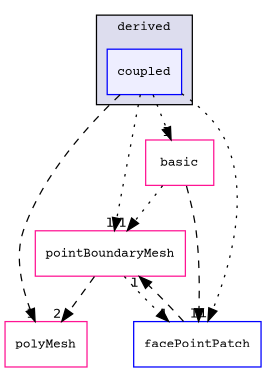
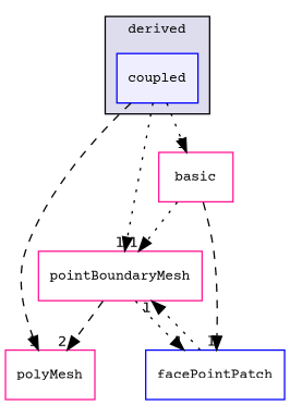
  digraph {
    compound=true
    fontname="Courier Prime"
    node [color=deeppink fontname="Courier Prime" fontsize=10 shape=box]
    edge [fontname="Courier Prime" headlabel=1 labeldistance=1.5 labelfontname=Helvetica labelfontsize=10 style=dotted]
    n1 [color=blue fillcolor="#eeeeff" label=coupled pencolor=black style=filled]
    n2 [label=pointBoundaryMesh]
    n3 [label=basic]
    n4 [label=polyMesh]
    n5 [color=blue label=facePointPatch]
    subgraph cluster_1 {
      bgcolor="#ddddee"
      fontsize=10
      label=derived
      pencolor=black
      n1
    }
    n1 -> n2
    n1 -> n3
    n1 -> n4 [style=dashed]
-   n1 -> n5
    n2 -> n4 [headlabel=2 style=dashed]
    n2 -> n5
    n3 -> n2
    n3 -> n5 [style=dashed]
-   n5 -> n2 [style=dashed]
+   n5 -> n2
  }
